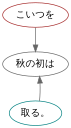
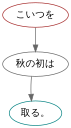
  digraph {
    node [fillcolor=white style=filled]
    edge [color=gray40]
    n1 [color=gray40 label="秋の初は"]
    n2 [color=teal label="取る。"]
    n3 [color=brown label="こいつを"]
-   n2 -> n1
+   n1 -> n2
    n3 -> n1
  }
